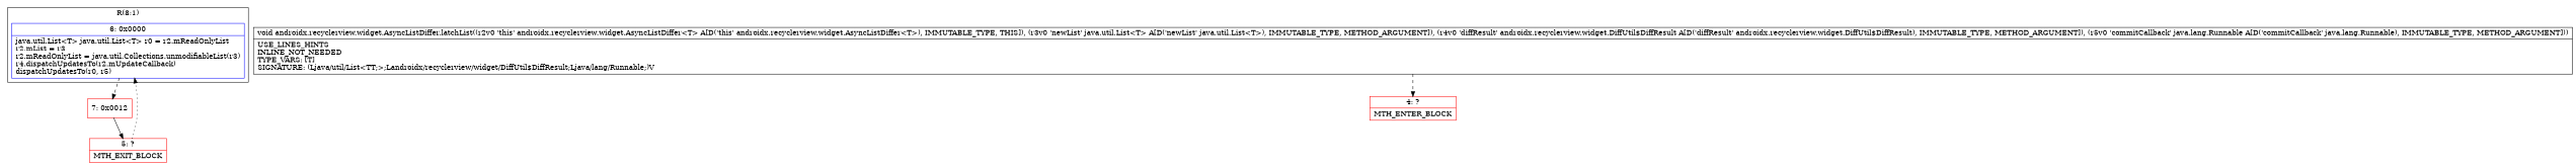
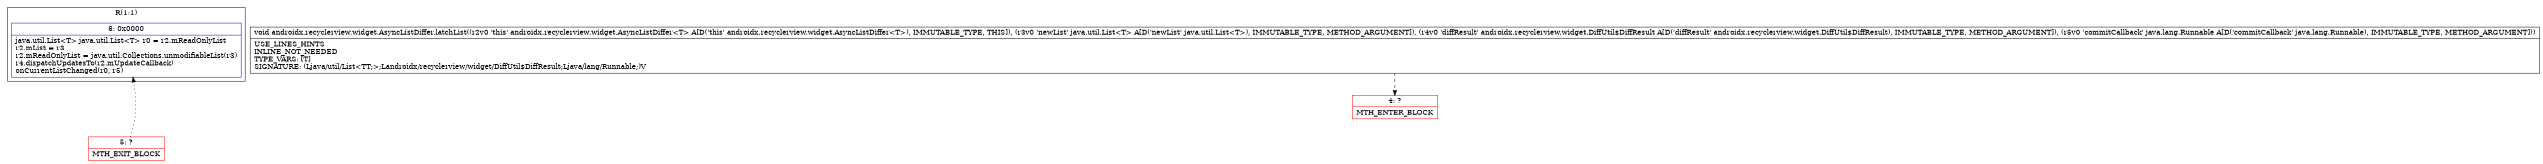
  digraph {
    node [color=red shape=record]
    edge [style=dashed]
-   n1 [color=blue label="{6\:\ 0x0000|java.util.List\<T\> java.util.List\<T\> r0 = r2.mReadOnlyList\lr2.mList = r3\lr2.mReadOnlyList = java.util.Collections.unmodifiableList(r3)\lr4.dispatchUpdatesTo(r2.mUpdateCallback)\ldispatchUpdatesTo(r0, r5)\l}"]
-   n2 [label="{7\:\ 0x0012}"]
+   n1 [color=blue label="{6\:\ 0x0000|java.util.List\<T\> java.util.List\<T\> r0 = r2.mReadOnlyList\lr2.mList = r3\lr2.mReadOnlyList = java.util.Collections.unmodifiableList(r3)\lr4.dispatchUpdatesTo(r2.mUpdateCallback)\lonCurrentListChanged(r0, r5)\l}"]
    n3 [label="{5\:\ ?|MTH_EXIT_BLOCK\l}"]
    n4 [label="{4\:\ ?|MTH_ENTER_BLOCK\l}"]
    n5 [label="{void androidx.recyclerview.widget.AsyncListDiffer.latchList((r2v0 'this' androidx.recyclerview.widget.AsyncListDiffer\<T\> A[D('this' androidx.recyclerview.widget.AsyncListDiffer\<T\>), IMMUTABLE_TYPE, THIS]), (r3v0 'newList' java.util.List\<T\> A[D('newList' java.util.List\<T\>), IMMUTABLE_TYPE, METHOD_ARGUMENT]), (r4v0 'diffResult' androidx.recyclerview.widget.DiffUtil$DiffResult A[D('diffResult' androidx.recyclerview.widget.DiffUtil$DiffResult), IMMUTABLE_TYPE, METHOD_ARGUMENT]), (r5v0 'commitCallback' java.lang.Runnable A[D('commitCallback' java.lang.Runnable), IMMUTABLE_TYPE, METHOD_ARGUMENT]))  | USE_LINES_HINTS\lINLINE_NOT_NEEDED\lTYPE_VARS: [T]\lSIGNATURE: (Ljava\/util\/List\<TT;\>;Landroidx\/recyclerview\/widget\/DiffUtil$DiffResult;Ljava\/lang\/Runnable;)V\l}" color=""]
    subgraph cluster_1 {
-     label="R(8:1)"
+     label="R(1:1)"
      n1
    }
-   n1 -> n2
-   n2 -> n3 [style=solid]
    n3 -> n1 [style=dotted]
    n5 -> n4
  }
